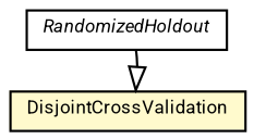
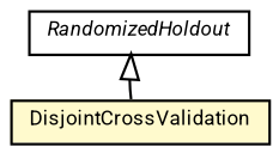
  digraph {
    nodesep=0.15
    rankdir=TB
    ranksep=0.25
    fontname=Merriweather
    node [fontcolor=black fontname=Merriweather fontsize=8 margin=0 shape=plaintext]
    n1 [height=0 label=<<table title="de.lmu.ifi.dbs.elki.evaluation.classification.holdout.RandomizedHoldout" border="0" cellborder="1" cellspacing="0" cellpadding="2" href="RandomizedHoldout.html" target="_parent"> 		<tr><td><table border="0" cellspacing="0" cellpadding="1"> 		<tr><td align="center" balign="center"> <font face="Roboto"><i>RandomizedHoldout</i></font> </td></tr> 		</table></td></tr> 		</table>> width=0]
    n2 [height=0 label=<<table title="de.lmu.ifi.dbs.elki.evaluation.classification.holdout.DisjointCrossValidation" border="0" cellborder="1" cellspacing="0" cellpadding="2" bgcolor="lemonChiffon" href="DisjointCrossValidation.html" target="_parent"> 		<tr><td><table border="0" cellspacing="0" cellpadding="1"> 		<tr><td align="center" balign="center"> <font face="Roboto">DisjointCrossValidation</font> </td></tr> 		</table></td></tr> 		</table>> width=0]
-   n2 -> n1 [arrowtail=empty color=black dir=back fontname=Merriweather fontsize=7 labelfontname=Roboto labelfontsize=7 weight=10]
+   n1 -> n2 [arrowtail=empty color=black dir=back fontname=Merriweather fontsize=7 labelfontname=Roboto labelfontsize=7 weight=10]
  }
